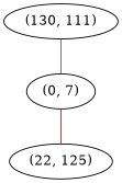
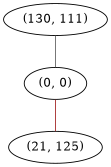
  graph {
    "(130, 111)"
-   "(0, 0)" [label="(0, 7)"]
-   "(22, 125)"
+   "(0, 0)"
+   "(22, 125)" [label="(21, 125)"]
    "(130, 111)" -- "(0, 0)" [color=gray40 weight=2]
    "(0, 0)" -- "(22, 125)" [color=brown weight=4]
  }
